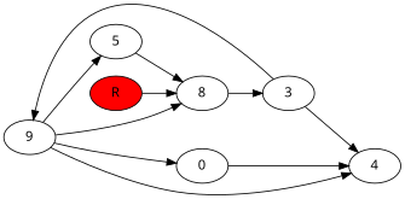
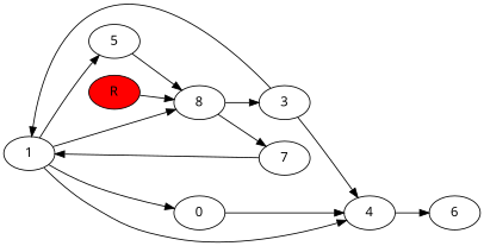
  digraph {
    fontname="Noto Sans"
    rankdir=LR
    node [fontname="Noto Sans"]
    edge [fontname="Noto Sans"]
    n1 [label=0]
-   1 [label=9]
+   1
    5
    4
    8
+   6
    3
+   7
    R [fillcolor="#ff0000" style=filled]
    n1 -> 4
    1 -> n1
    1 -> 5
    1 -> 4
    1 -> 8
    5 -> 8
+   4 -> 6
    8 -> 3
+   8 -> 7
    3 -> 1
    3 -> 4
+   7 -> 1
    R -> 8
  }
